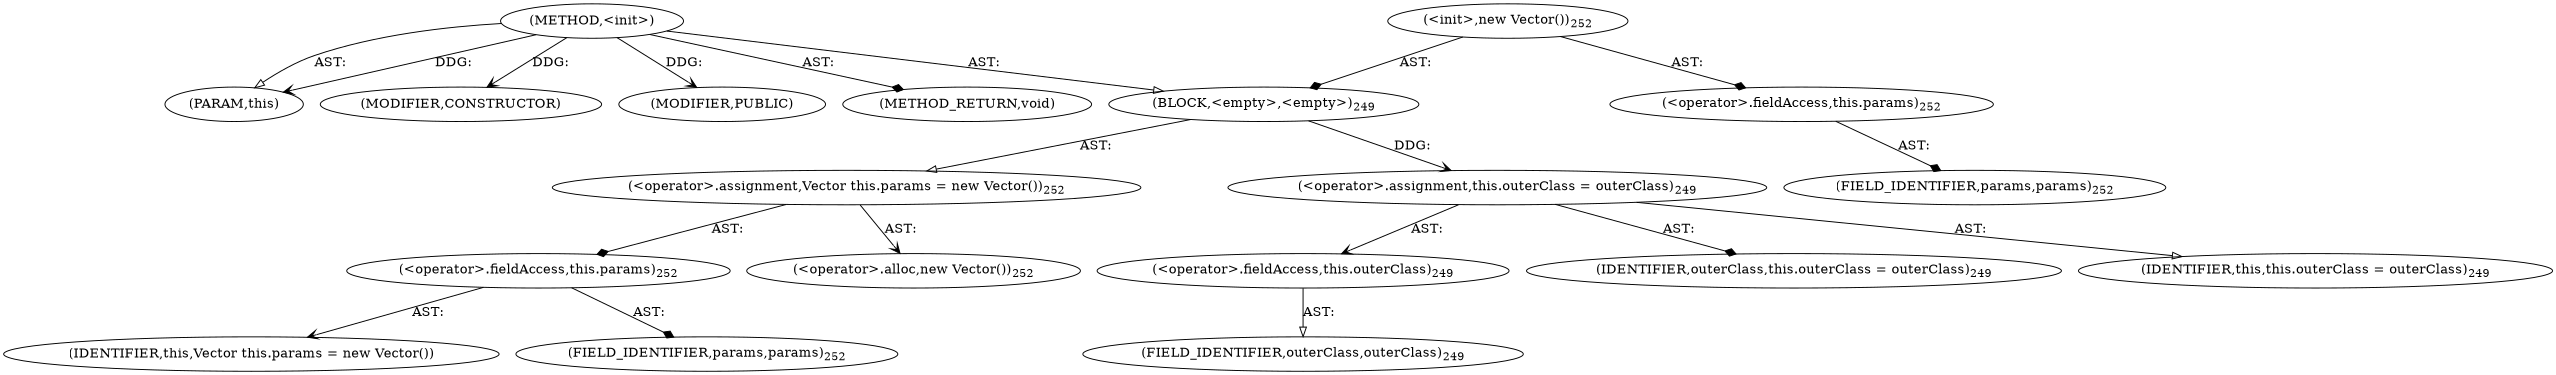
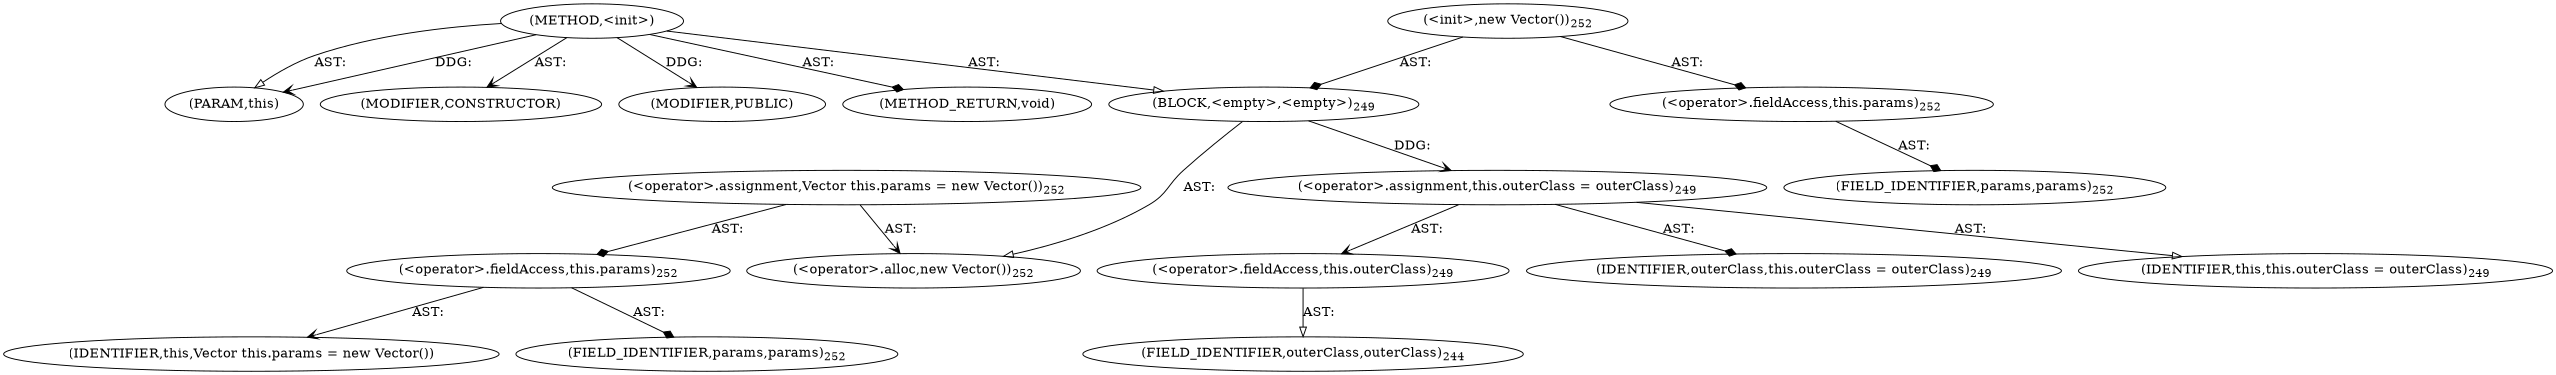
  digraph {
    edge [arrowhead=vee]
    n1 [label=<(METHOD,&lt;init&gt;)>]
    n2 [label=<(PARAM,this)>]
    n3 [label=<(BLOCK,&lt;empty&gt;,&lt;empty&gt;)<SUB>249</SUB>>]
    n4 [label=<(MODIFIER,CONSTRUCTOR)>]
    n5 [label=<(MODIFIER,PUBLIC)>]
    n6 [label=<(METHOD_RETURN,void)>]
    n7 [label=<(&lt;operator&gt;.assignment,this.outerClass = outerClass)<SUB>249</SUB>>]
    n8 [label=<(&lt;operator&gt;.assignment,Vector this.params = new Vector())<SUB>252</SUB>>]
    n9 [label=<(&lt;operator&gt;.fieldAccess,this.outerClass)<SUB>249</SUB>>]
    n10 [label=<(IDENTIFIER,outerClass,this.outerClass = outerClass)<SUB>249</SUB>>]
    n11 [label=<(IDENTIFIER,this,this.outerClass = outerClass)<SUB>249</SUB>>]
    n12 [label=<(&lt;operator&gt;.fieldAccess,this.params)<SUB>252</SUB>>]
    n13 [label=<(&lt;operator&gt;.alloc,new Vector())<SUB>252</SUB>>]
    n14 [label=<(&lt;init&gt;,new Vector())<SUB>252</SUB>>]
    n15 [label=<(&lt;operator&gt;.fieldAccess,this.params)<SUB>252</SUB>>]
-   n16 [label=<(FIELD_IDENTIFIER,outerClass,outerClass)<SUB>249</SUB>>]
+   n16 [label=<(FIELD_IDENTIFIER,outerClass,outerClass)<SUB>244</SUB>>]
    n17 [label=<(IDENTIFIER,this,Vector this.params = new Vector())>]
    n18 [label=<(FIELD_IDENTIFIER,params,params)<SUB>252</SUB>>]
    n19 [label=<(FIELD_IDENTIFIER,params,params)<SUB>252</SUB>>]
    n1 -> n2 [arrowhead=onormal label="AST: "]
    n1 -> n2 [label="DDG: "]
    n1 -> n3 [arrowhead=onormal label="AST: "]
-   n1 -> n4 [label="DDG: "]
+   n1 -> n4 [label="AST: "]
    n1 -> n5 [label="DDG: "]
    n1 -> n6 [arrowhead=diamond label="AST: "]
    n3 -> n7 [label="DDG: "]
-   n3 -> n8 [arrowhead=onormal label="AST: "]
+   n3 -> n13 [arrowhead=onormal label="AST: "]
    n7 -> n9 [label="AST: "]
    n7 -> n10 [arrowhead=diamond label="AST: "]
    n7 -> n11 [arrowhead=onormal label="AST: "]
    n8 -> n12 [arrowhead=diamond label="AST: "]
    n8 -> n13 [label="AST: "]
    n9 -> n16 [arrowhead=onormal label="AST: "]
    n12 -> n17 [label="AST: "]
    n12 -> n18 [arrowhead=diamond label="AST: "]
    n14 -> n3 [arrowhead=diamond label="AST: "]
    n14 -> n15 [arrowhead=diamond label="AST: "]
    n15 -> n19 [arrowhead=diamond label="AST: "]
  }
